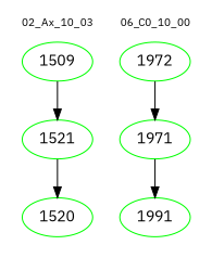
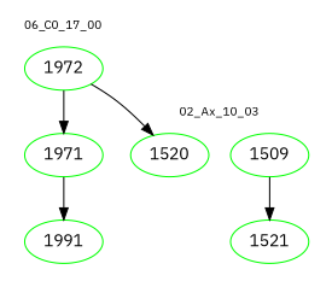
  digraph {
    fontname="IBM Plex Sans"
    node [color=green fontname="IBM Plex Sans"]
    edge [color=black fontname="IBM Plex Sans"]
    n1 [label=1521]
    n2 [label=1509]
    n3 [label=1520]
    n4 [label=1972]
    n5 [label=1971]
    n6 [label=1991]
    subgraph cluster_1 {
      color=white
      fontsize=10
      label="02_Ax_10_03"
      n1
      n2
      n3
    }
    subgraph cluster_2 {
      color=white
      fontsize=10
-     label="06_C0_10_00"
+     label="06_C0_17_00"
      n4
      n5
      n6
    }
-   n1 -> n3
+   n4 -> n3
    n2 -> n1
    n4 -> n5
    n5 -> n6
  }
